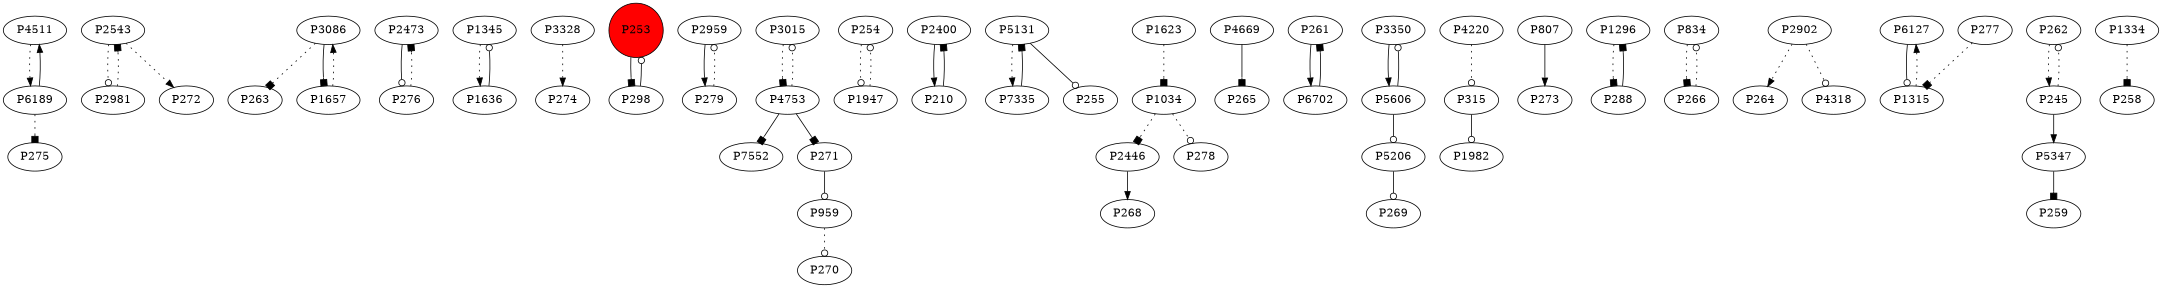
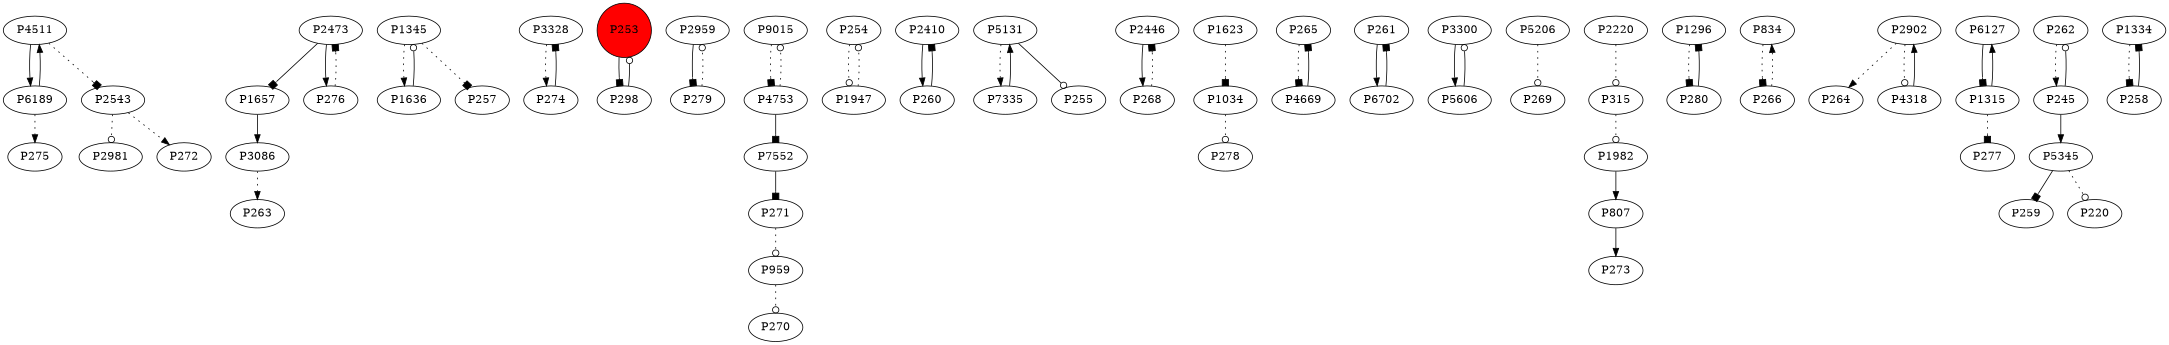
  digraph {
    edge [arrowhead=box style=solid]
    P4511
    P6189
    P275
    n4 [label=P2543]
    P2981
    P272
    P3086
    P263
    P1657
    P2473
    P276
    P1345
    P1636
+   P257
    P3328
    P274
    P253 [fillcolor=red shape=circle style=filled]
    P298
    P2959
    P279
-   P3015
+   P3015 [label=P9015]
    P4753
    P7552
    P271
    P959
    P270
    P254
    P1947
-   P2410 [label=P2400]
-   P260 [label=P210]
+   P2410
+   P260
    P5131
    P7335
    P255
    P2446
    P268
    P1034
    P278
    P265
    P4669
    P261
    P6702
-   P3300 [label=P3350]
+   P3300
    P5606
    P5206
    P269
    P315
    P1982
-   P2220 [label=P4220]
+   P2220
    P807
    P1296
-   P280 [label=P288]
+   P280
    P834
    P266
    P2902
    P264
    P4318
    P6127
    P1315
    P277
    P273
    P1623
    P262
    P245
-   P5347
+   P5347 [label=P5345]
    P1334
    P258
    P259
-   P4511 -> P6189 [arrowhead=normal style=dotted]
+   P220
+   P4511 -> P6189 [arrowhead=normal]
    P6189 -> P4511 [arrowhead=normal]
-   P6189 -> P275 [style=dotted]
+   P6189 -> P275 [arrowhead=normal style=dotted]
    n4 -> P2981 [arrowhead=odot style=dotted]
    n4 -> P272 [arrowhead=normal style=dotted]
-   P2981 -> n4 [style=dotted]
-   P3086 -> P263 [style=dotted]
-   P3086 -> P1657
-   P1657 -> P3086 [arrowhead=normal style=dotted]
-   P2473 -> P276 [arrowhead=odot]
+   P4511 -> n4 [style=dotted]
+   P3086 -> P263 [arrowhead=normal style=dotted]
+   P2473 -> P1657
+   P1657 -> P3086 [arrowhead=normal]
+   P2473 -> P276 [arrowhead=normal]
    P276 -> P2473 [style=dotted]
    P1345 -> P1636 [arrowhead=normal style=dotted]
+   P1345 -> P257 [style=dotted]
    P1636 -> P1345 [arrowhead=odot]
    P3328 -> P274 [arrowhead=normal style=dotted]
+   P274 -> P3328
    P253 -> P298
    P298 -> P253 [arrowhead=odot]
-   P2959 -> P279 [arrowhead=normal]
+   P2959 -> P279
    P279 -> P2959 [arrowhead=odot style=dotted]
    P3015 -> P4753 [style=dotted]
    P4753 -> P3015 [arrowhead=odot style=dotted]
    P4753 -> P7552
-   P4753 -> P271
-   P271 -> P959 [arrowhead=odot]
+   P7552 -> P271
+   P271 -> P959 [arrowhead=odot style=dotted]
    P959 -> P270 [arrowhead=odot style=dotted]
    P254 -> P1947 [arrowhead=odot style=dotted]
    P1947 -> P254 [arrowhead=odot style=dotted]
    P2410 -> P260 [arrowhead=normal]
    P260 -> P2410
    P5131 -> P7335 [arrowhead=normal style=dotted]
    P5131 -> P255 [arrowhead=odot]
-   P7335 -> P5131
+   P7335 -> P5131 [arrowhead=normal]
    P2446 -> P268 [arrowhead=normal]
-   P1034 -> P2446 [style=dotted]
+   P268 -> P2446 [style=dotted]
    P1034 -> P278 [arrowhead=odot style=dotted]
+   P265 -> P4669 [style=dotted]
    P4669 -> P265
    P261 -> P6702 [arrowhead=normal]
    P6702 -> P261
    P3300 -> P5606 [arrowhead=normal]
    P5606 -> P3300 [arrowhead=odot]
-   P5606 -> P5206 [arrowhead=odot]
-   P5206 -> P269 [arrowhead=odot]
-   P315 -> P1982 [arrowhead=odot]
+   P5206 -> P269 [arrowhead=odot style=dotted]
+   P315 -> P1982 [arrowhead=odot style=dotted]
+   P1982 -> P807 [arrowhead=normal]
    P2220 -> P315 [arrowhead=odot style=dotted]
    P807 -> P273 [arrowhead=normal]
    P1296 -> P280 [style=dotted]
    P280 -> P1296
    P834 -> P266 [style=dotted]
-   P266 -> P834 [arrowhead=odot style=dotted]
+   P266 -> P834 [arrowhead=normal style=dotted]
    P2902 -> P264 [arrowhead=normal style=dotted]
    P2902 -> P4318 [arrowhead=odot style=dotted]
-   P6127 -> P1315 [arrowhead=odot]
-   P1315 -> P6127 [arrowhead=normal style=dotted]
-   P277 -> P1315 [style=dotted]
+   P4318 -> P2902 [arrowhead=normal]
+   P6127 -> P1315
+   P1315 -> P6127 [arrowhead=normal]
+   P1315 -> P277 [style=dotted]
    P1623 -> P1034 [style=dotted]
    P262 -> P245 [arrowhead=normal style=dotted]
-   P245 -> P262 [arrowhead=odot style=dotted]
+   P245 -> P262 [arrowhead=odot]
    P245 -> P5347 [arrowhead=normal]
    P5347 -> P259
+   P5347 -> P220 [arrowhead=odot style=dotted]
    P1334 -> P258 [style=dotted]
+   P258 -> P1334
  }
